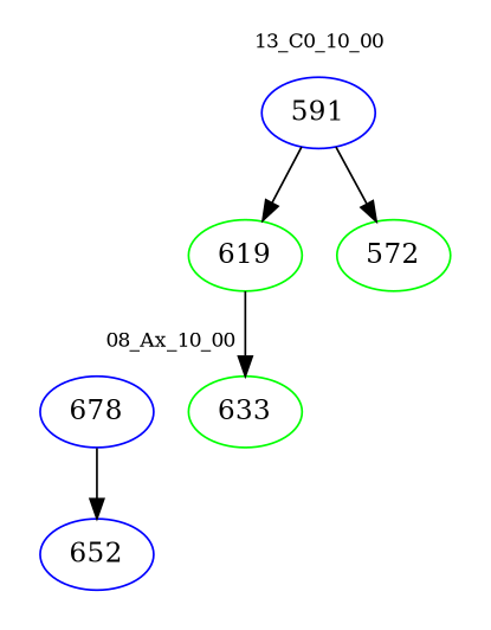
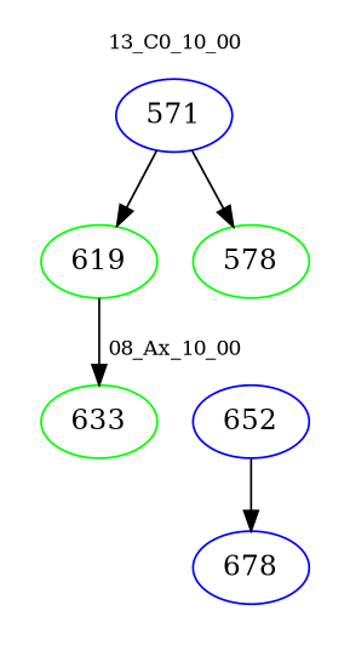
  digraph {
    node [color=blue]
    edge [color=black]
    n1 [label=652]
    n2 [color=green label=633]
    n3 [label=678]
-   n4 [label=591]
+   n4 [label=571]
    n5 [color=green label=619]
-   n6 [color=green label=572]
+   n6 [color=green label=578]
    subgraph cluster_1 {
      color=white
      fontsize=10
      label="08_Ax_10_00"
      n1
      n2
      n3
    }
    subgraph cluster_2 {
      color=white
      fontsize=10
      label="13_C0_10_00"
      n4
      n5
      n6
    }
-   n3 -> n1
+   n1 -> n3
    n4 -> n5
    n4 -> n6
    n5 -> n2
  }
